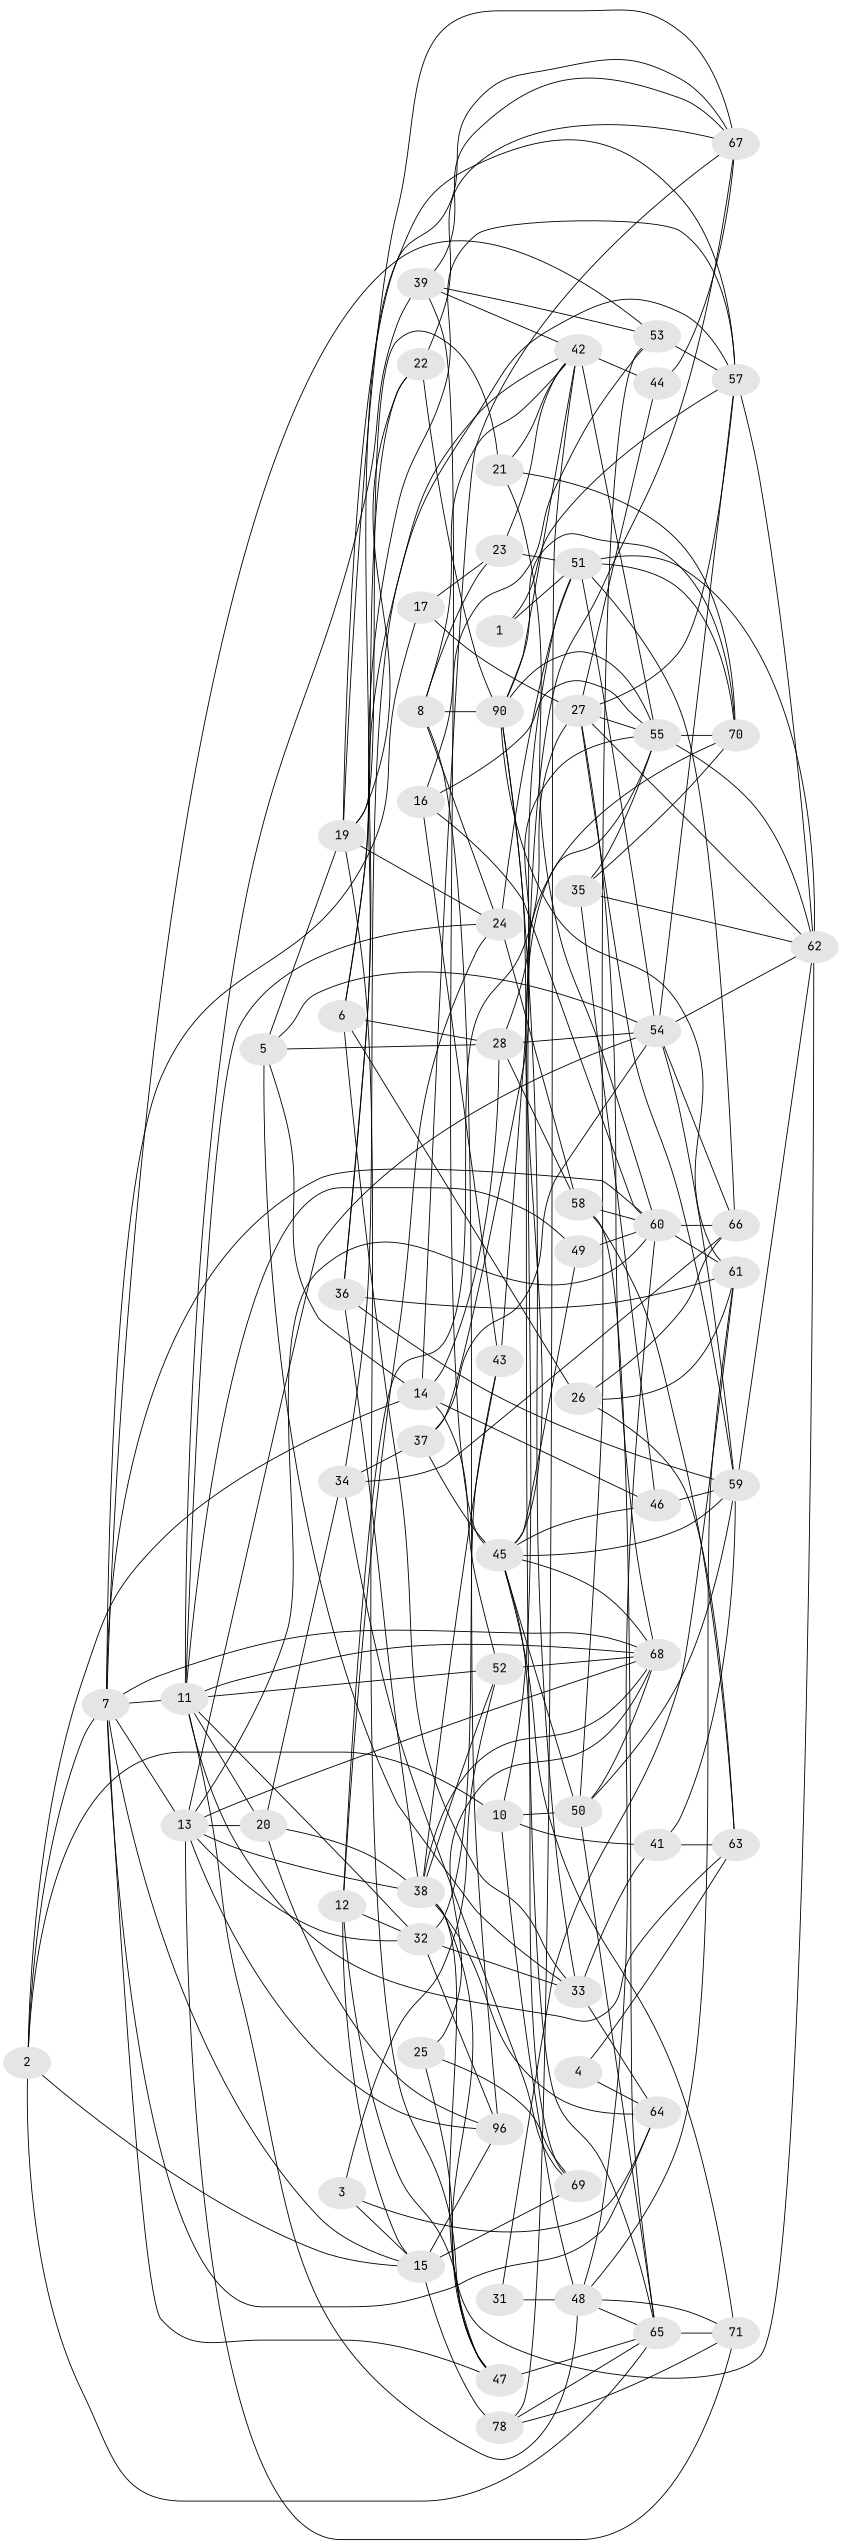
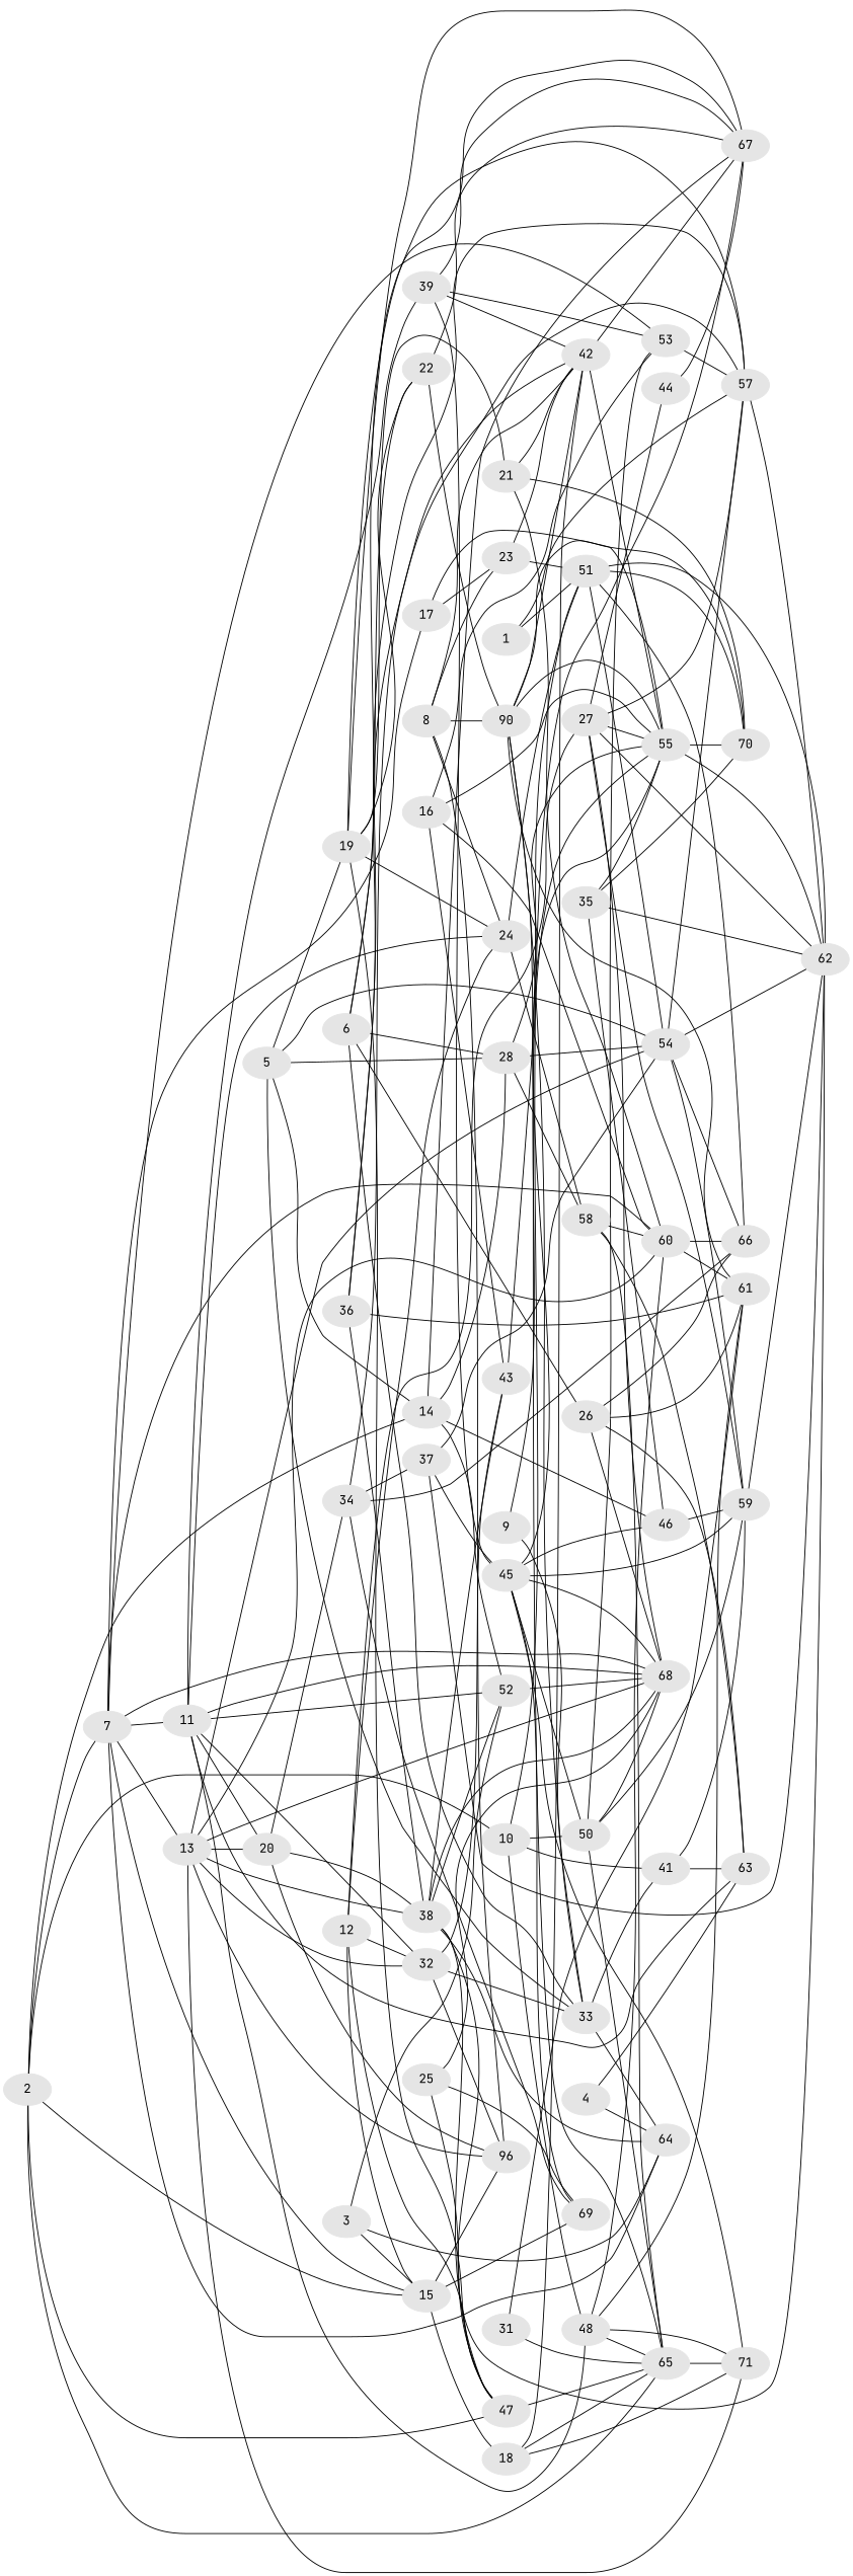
  graph {
    fontname="JetBrains Mono"
    rankdir=LR
    node [color=gray90 fontname="JetBrains Mono" style=filled]
    edge [fontname="JetBrains Mono" weight=1.0]
    1
    51
    57
    54
    70
    66
    62
    2
    7
    10
    14
    15
    65
    64
    11
    13
    17
    47
    53
    60
    68
    67
    41
    48
    50
    52
    28
    46
    n29 [label=96]
-   18 [label=78]
+   18
    69
    71
    3
    4
    63
    5
    19
    33
    22
    24
    21
    55
    58
    59
    6
    26
    n47 [label=90]
    61
    20
    32
    39
-   49
    38
    23
    8
    42
    44
+   9
    34
    43
    45
    12
    27
    16
    37
    25
    31
    35
    36
    1 -- 51
    1 -- 57
    51 -- 54
    51 -- 70
    51 -- 66
    51 -- 62
    57 -- 62
    54 -- 57
    54 -- 66
    54 -- 62
    54 -- 59
    2 -- 7
    2 -- 10
    2 -- 14
    2 -- 15
    2 -- 65
    7 -- 15
    7 -- 64
    7 -- 11
    7 -- 13
    7 -- 17
-   7 -- 47
+   2 -- 47
    7 -- 53
    7 -- 60
    7 -- 68
    10 -- 67
    10 -- 41
    10 -- 48
    10 -- 50
    14 -- 67
    14 -- 52
    14 -- 28
    14 -- 46
    15 -- n29
    15 -- 18
    15 -- 69
    65 -- 71
    11 -- 68
    11 -- 48
    11 -- 52
    11 -- 63
    11 -- 24
    11 -- 20
    11 -- 32
    11 -- 39
-   11 -- 49
    13 -- 54
    13 -- 60
    13 -- 68
    13 -- n29
    13 -- 71
    13 -- 20
    13 -- 32
    13 -- 38
-   17 -- 27
+   17 -- 55
    17 -- 23
    47 -- 65
    53 -- 57
    60 -- 66
    60 -- 61 [weight=2.0]
    41 -- 63
    41 -- 59
    48 -- 65
    48 -- 60
    48 -- 71
    48 -- 61
    50 -- 65
    50 -- 53 [weight=2.0]
    50 -- 68
    50 -- 59
    52 -- 68
    28 -- 54
    28 -- 55
    28 -- 58
    46 -- 59
    18 -- 65
    18 -- 71
    18 -- 42
    3 -- 15
    3 -- 64
    3 -- 52
    4 -- 64
    4 -- 63
    5 -- 54
    5 -- 14
    5 -- 28
    5 -- 19
    5 -- 33
    19 -- 57
    19 -- 47
    19 -- 67
    19 -- 22
    19 -- 24
    19 -- 21
    33 -- 64
    33 -- 41
    22 -- 67
    22 -- n47
    24 -- 51
    24 -- 58
    21 -- 70
    21 -- 60
    21 -- 42
    55 -- 70
    55 -- 62
    58 -- 65
    58 -- 60
    58 -- 63
    59 -- 62
    6 -- 67
    6 -- 28
    6 -- 33
    6 -- 22
    6 -- 26
    26 -- 66
+   26 -- 68
    26 -- 63
    26 -- 61
    n47 -- 70
    n47 -- 65
    n47 -- 33 [weight=2.0]
    n47 -- 55
    n47 -- 61
    n47 -- 42
    20 -- n29
    20 -- 38
    20 -- 34
    32 -- n29
    32 -- 33
    32 -- 43
    39 -- 53
    39 -- 67
    39 -- 42
    39 -- 45
-   49 -- 60
    38 -- 62
    38 -- 64
    38 -- 47
    38 -- 68
    38 -- 52
    38 -- 43
    23 -- 51
    23 -- 42
    8 -- n29
    8 -- 24
    8 -- n47
    8 -- 23
    8 -- 42
    42 -- 55
-   42 -- 44
+   42 -- 67
    44 -- 67
+   9 -- 33
+   9 -- 55
    34 -- 57
    34 -- 66 [weight=2.0]
    34 -- 69
    34 -- 37
    43 -- 51
    45 -- 68
    45 -- 50
    45 -- 46
    45 -- 69
    45 -- 71
    45 -- 55
    45 -- 59
-   45 -- 49
    12 -- 15
    12 -- 47
    12 -- 24
    12 -- 32
    12 -- 27
    27 -- 57
    27 -- 62
    27 -- 68
    27 -- 55
    27 -- 59
    27 -- 44 [weight=2.0]
    16 -- 53
    16 -- 60
    16 -- 55
    16 -- 43
    37 -- 54
-   37 -- 70 [weight=2.0]
+   37 -- 62 [weight=2.0]
    37 -- 45
    25 -- 47
    25 -- 68
    25 -- 69
-   31 -- 48
+   31 -- 65
    31 -- 61
    35 -- 70
    35 -- 62
    35 -- 46
    35 -- 55
    36 -- 57
-   36 -- 59
    36 -- 61
    36 -- 38 [weight=2.0]
    36 -- 42
  }
